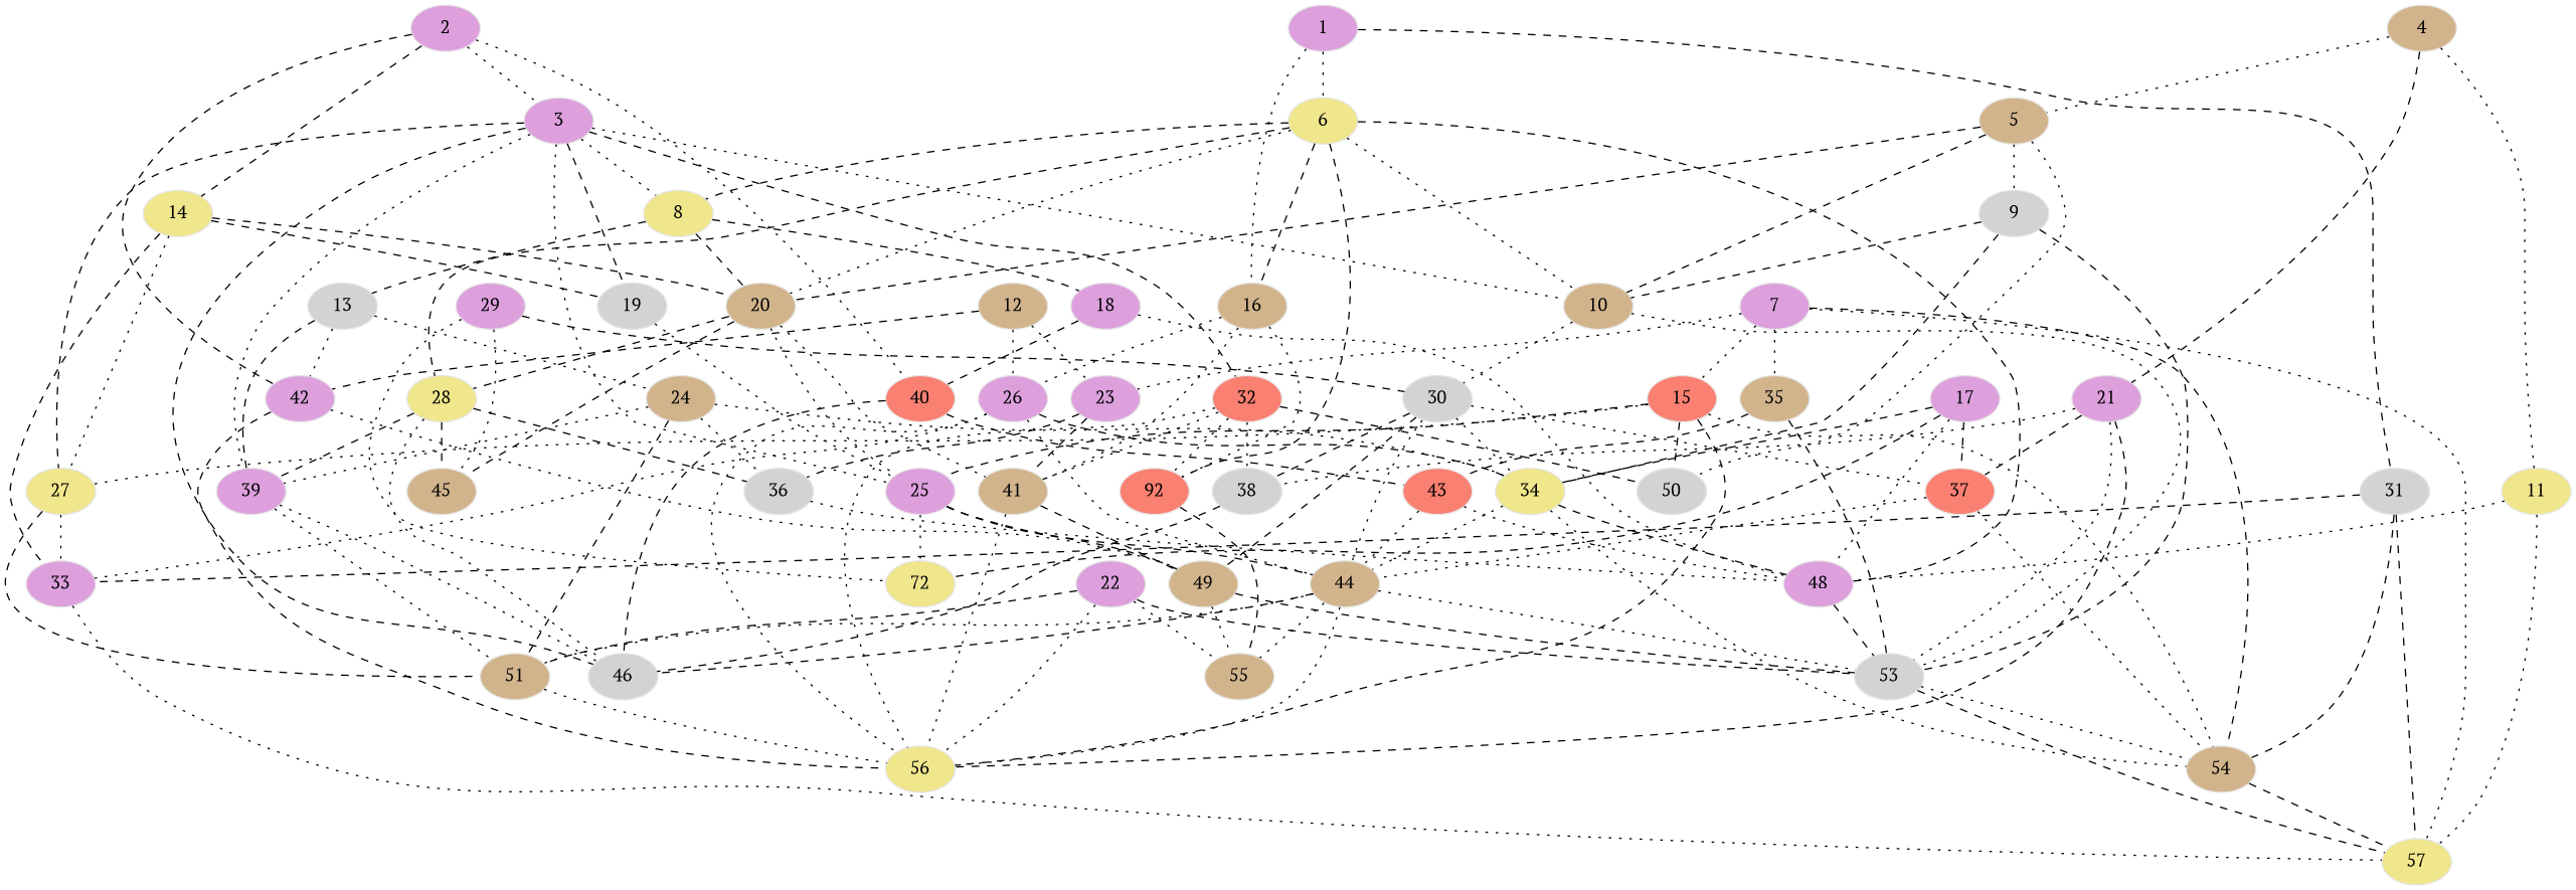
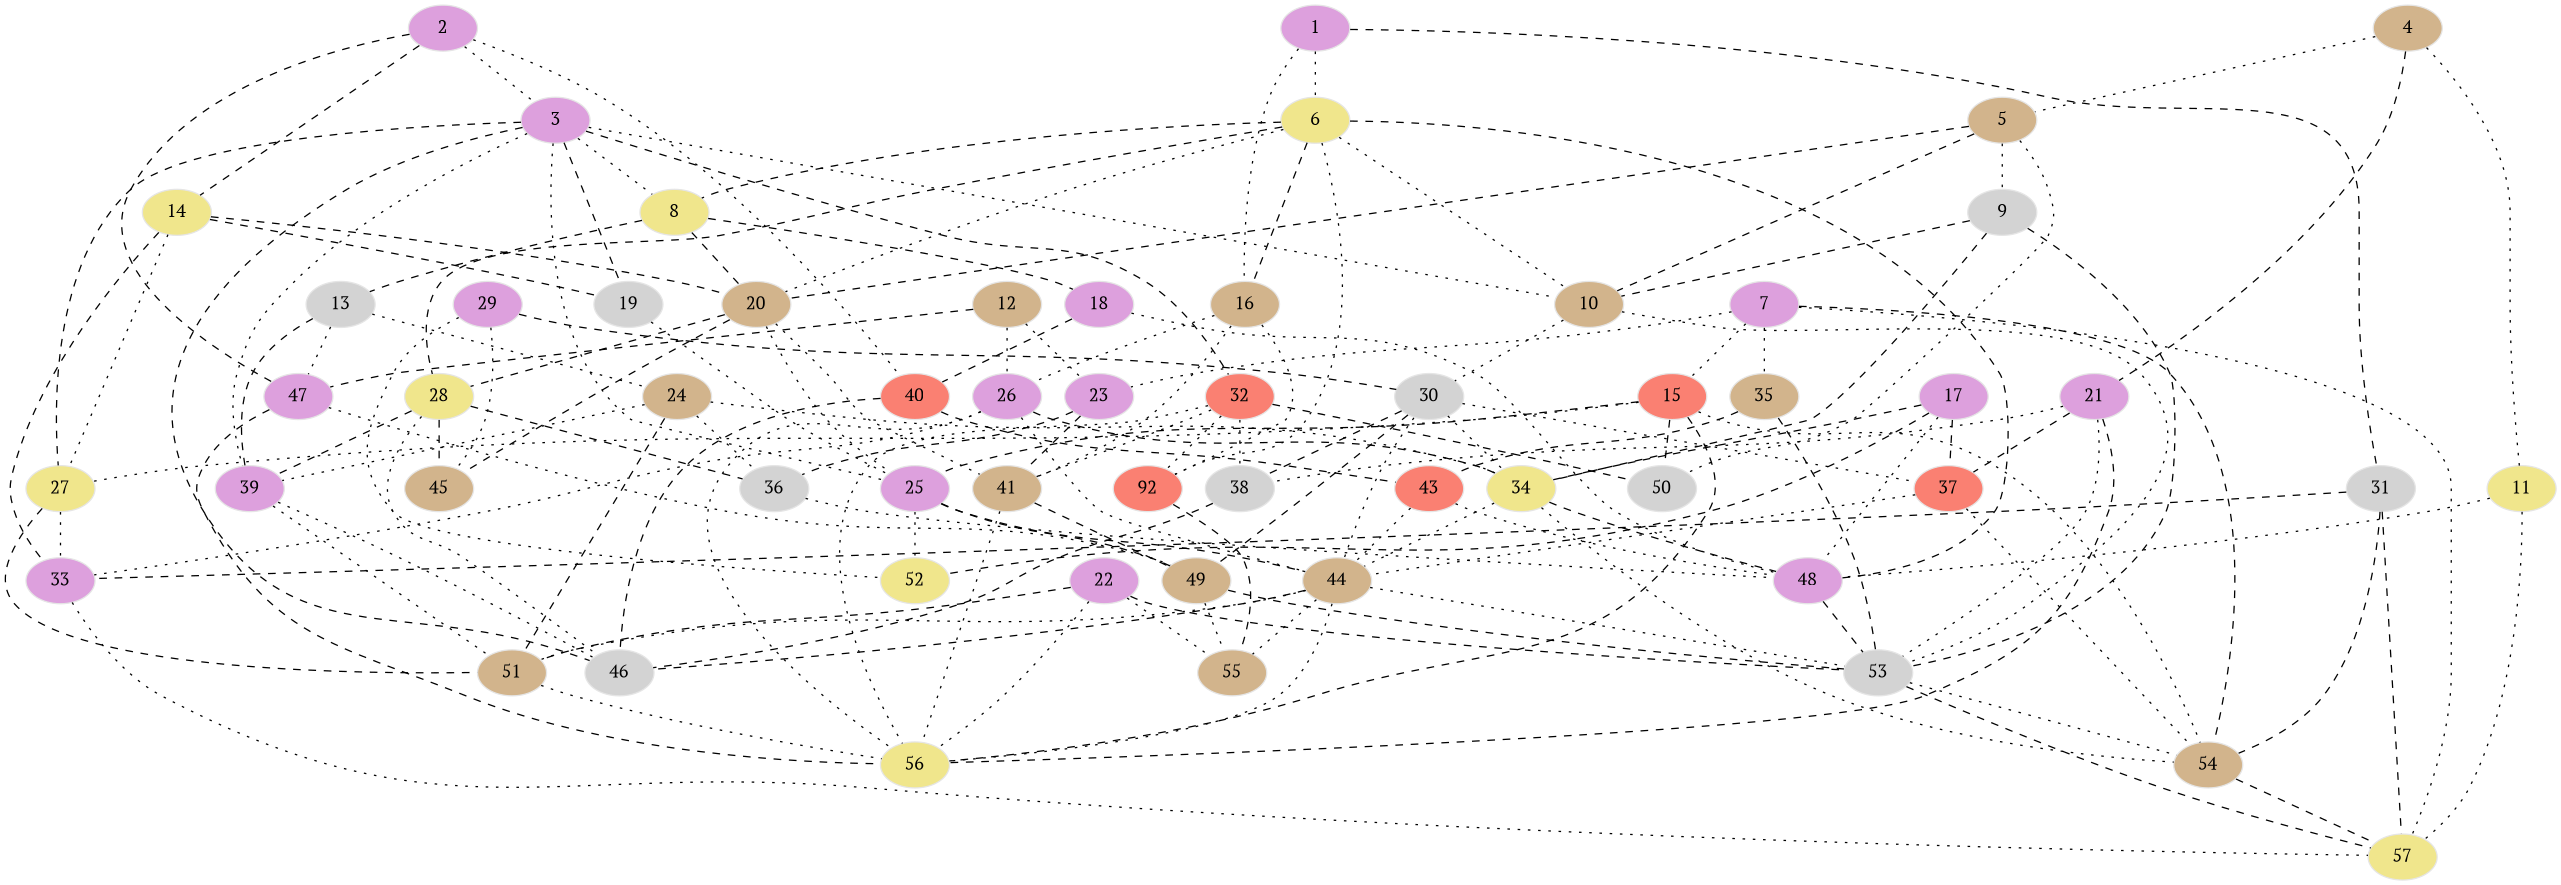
  graph {
    fontname="PT Serif"
    node [color=gray90 fillcolor=plum fontname="PT Serif" style=filled]
    edge [fontname="PT Serif" style=dotted weight=1.0]
    6 [fillcolor=khaki]
    1
    16 [fillcolor=tan]
    31 [fillcolor=lightgrey]
    8 [fillcolor=khaki]
    10 [fillcolor=tan]
    20 [fillcolor=tan]
    28 [fillcolor=khaki]
    n9 [fillcolor=salmon label=92]
    48
    26
    41 [fillcolor=tan]
    54 [fillcolor=tan]
    57 [fillcolor=khaki]
    33
    2
    3
    14 [fillcolor=khaki]
    40 [fillcolor=salmon]
-   47 [label=42]
+   47
    19 [fillcolor=lightgrey]
    25
    27 [fillcolor=khaki]
    32 [fillcolor=salmon]
    39
    46 [fillcolor=lightgrey]
    43 [fillcolor=salmon]
    56 [fillcolor=khaki]
    49 [fillcolor=tan]
    13 [fillcolor=lightgrey]
    18
    30 [fillcolor=lightgrey]
    53 [fillcolor=lightgrey]
-   52 [fillcolor=khaki label=72]
+   52 [fillcolor=khaki]
    44 [fillcolor=tan]
    51 [fillcolor=tan]
    50 [fillcolor=lightgrey]
    38 [fillcolor=lightgrey]
    4 [fillcolor=tan]
    5 [fillcolor=tan]
    11 [fillcolor=khaki]
    21
    9 [fillcolor=lightgrey]
    37 [fillcolor=salmon]
    34 [fillcolor=khaki]
    45 [fillcolor=tan]
    36 [fillcolor=lightgrey]
    55 [fillcolor=tan]
    15 [fillcolor=salmon]
    7
    23
    35 [fillcolor=tan]
    24 [fillcolor=tan]
    12 [fillcolor=tan]
    17
    22
    29
    6 -- 16 [style=dashed]
    6 -- 8 [style=dashed]
    6 -- 10
    6 -- 20
    6 -- 28 [style=dashed]
-   6 -- n9 [style=dashed]
+   6 -- n9
    6 -- 48 [style=dashed]
    1 -- 6
    1 -- 16
    1 -- 31 [style=dashed]
    16 -- n9
    16 -- 26
    16 -- 41
    31 -- 54 [style=dashed]
    31 -- 57 [style=dashed]
    31 -- 33 [style=dashed]
    8 -- 20 [style=dashed]
    8 -- 13 [style=dashed]
    8 -- 18 [style=dashed]
    10 -- 30
    10 -- 53
    20 -- 28 [style=dashed]
    20 -- 41
    20 -- 25
    20 -- 45 [style=dashed]
    28 -- 39 [style=dashed weight=2.0]
    28 -- 46
    28 -- 45 [style=dashed]
    28 -- 36 [style=dashed]
    n9 -- 55 [style=dashed]
    48 -- 53 [style=dashed weight=2.0]
    26 -- 33
    26 -- 56
    26 -- 44
    26 -- 34 [style=dashed]
    41 -- 56
    41 -- 49 [style=dashed]
    54 -- 57 [style=dashed]
    33 -- 57
    2 -- 3
    2 -- 14 [style=dashed]
    2 -- 40
    2 -- 47 [style=dashed]
    3 -- 8
    3 -- 10
    3 -- 19 [style=dashed]
    3 -- 25
    3 -- 27 [style=dashed]
    3 -- 32 [style=dashed]
    3 -- 39
    3 -- 46 [style=dashed]
    14 -- 20 [style=dashed]
    14 -- 33 [style=dashed]
    14 -- 19 [style=dashed]
    14 -- 27
    40 -- 46 [style=dashed]
    40 -- 43 [style=dashed]
    47 -- 56 [style=dashed weight=2.0]
    47 -- 49
    19 -- 25
    25 -- 49 [style=dashed]
    25 -- 52
    25 -- 44 [style=dashed]
    27 -- 33
    27 -- 51 [style=dashed]
    32 -- n9
    32 -- 41
    32 -- 56 [weight=2.0]
    32 -- 50 [style=dashed]
    32 -- 38
    39 -- 46
    39 -- 51
    43 -- 48 [weight=2.0]
    43 -- 44
    49 -- 53 [style=dashed]
    49 -- 55
    13 -- 47
    13 -- 39 [style=dashed]
    13 -- 24
    18 -- 48 [weight=2.0]
    18 -- 40 [style=dashed]
    30 -- 49 [style=dashed weight=2.0]
    30 -- 44
    30 -- 38 [style=dashed]
    30 -- 37
    30 -- 34
    53 -- 54
    53 -- 57 [style=dashed]
    44 -- 46 [style=dashed]
    44 -- 56
    44 -- 53
    44 -- 51
    44 -- 55
    51 -- 56
    38 -- 46 [style=dashed]
    4 -- 5
    4 -- 11
    4 -- 21 [style=dashed]
    5 -- 10 [style=dashed]
    5 -- 20 [style=dashed]
    5 -- 50
    5 -- 9
    11 -- 48
    11 -- 57
    21 -- 56 [style=dashed]
    21 -- 53
    21 -- 38
    21 -- 37 [style=dashed]
    9 -- 10 [style=dashed]
    9 -- 53 [style=dashed]
    9 -- 34 [style=dashed]
    37 -- 54
    37 -- 44
    34 -- 48 [style=dashed weight=2.0]
    34 -- 54
    34 -- 44
    36 -- 48
    15 -- 54
    15 -- 25 [style=dashed]
    15 -- 27
    15 -- 56 [style=dashed weight=2.0]
    15 -- 50 [style=dashed]
    7 -- 54 [style=dashed]
    7 -- 57 [weight=2.0]
    7 -- 15
    7 -- 23
    7 -- 35 [weight=2.0]
    23 -- 41 [style=dashed]
    23 -- 36 [style=dashed]
    35 -- 43 [style=dashed]
    35 -- 53 [style=dashed weight=2.0]
    24 -- 39
    24 -- 51 [style=dashed]
    24 -- 34
    24 -- 36
    12 -- 26
    12 -- 47 [style=dashed]
    12 -- 23
    17 -- 48 [weight=2.0]
    17 -- 52 [style=dashed]
    17 -- 37 [style=dashed]
    17 -- 34 [style=dashed]
    22 -- 56
    22 -- 53 [style=dashed weight=2.0]
    22 -- 51 [style=dashed]
    22 -- 55
    29 -- 30 [style=dashed]
    29 -- 52
    29 -- 45
  }
